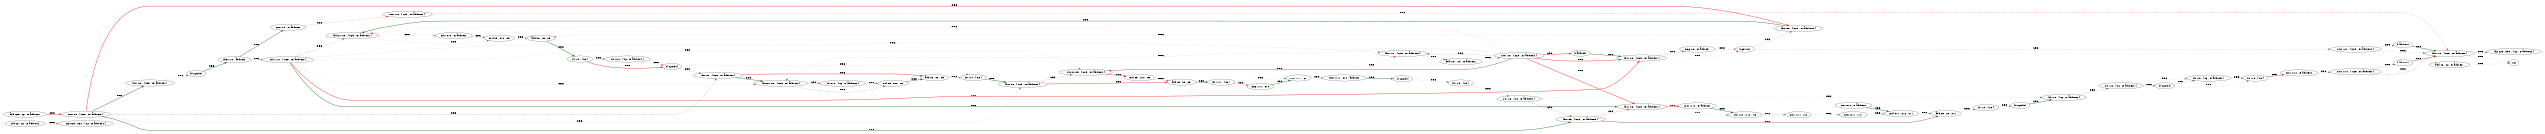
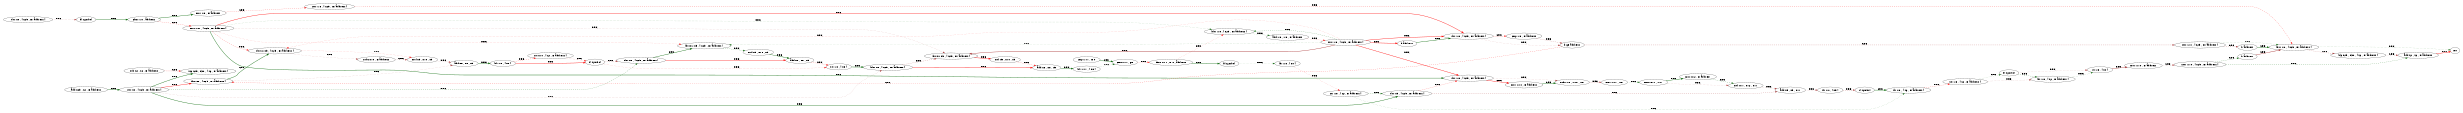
  digraph {
    rankdir=LR
    edge [color=darkgreen style=dashed]
    n1 [label="sub sp , sp , # address"]
    n2 [label="stp x29 , x30 , [ sp , # address ]"]
    n3 [label="add x29 , sp , # address"]
    n4 [label="stur x0 , [ x29 , #- address ]"]
    n5 [label="ldur x0 , [ x29 , #- address ]"]
    n6 [label="ldur x8 , [ x29 , #- address ]"]
    n7 [label="ldur x8 , [ x29 , #- address ]"]
    n8 [label="ldur x8 , [ x29 , #- address ]"]
    n9 [label="ldur x9 , [ x29 , #- address ]"]
    n10 [label="bl symbol"]
    n11 [label="ldursw x9 , [ x29 , #- address ]"]
    n12 [label="add x8 , x8 , x9"]
    n13 [label="ldursw x9 , [ x29 , #- address ]"]
    n14 [label="add x8 , x8 , x9"]
    n15 [label="ldursw x9 , [ x29 , #- address ]"]
    n16 [label="add x8 , x8 , x9"]
    n17 [label="ldur w8 , [ x29 , #- address ]"]
    n18 [label="add x9 , x9 , x11"]
    n19 [label="cbnz w0 , address"]
    n20 [label="mov w8 , # address"]
    n21 [label="stur wzr , [ x29 , #- address ]"]
    n22 [label="stur w8 , [ x29 , #- address ]"]
    n23 [label="ldur w8 , [ x29 , #- address ]"]
    n24 [label="ldur w8 , [ x29 , #- address ]"]
    n25 [label="ldur w0 , [ x29 , #- address ]"]
    n26 [label="cmp w8 , # address"]
-   n27 [label="b.ge stur"]
-   n28 [label="mov x10 , # address"]
+   n27 [label="b.ge address"]
+   n28 [label="subs x10 , # address"]
    n29 [label="mul x9 , x10 , x9"]
-   n30 [label="ldr x10 , [ sp , # address ]"]
    n31 [label="mul x9 , x10 , x9"]
    n32 [label="mul x9 , x10 , x9"]
    n33 [label="add w8 , w8 , # address"]
    n34 [label="mov w10 , # address"]
-   n35 [label="ldur w8 , w10 , w8"]
+   n35 [label="subs w8 , w10 , w8"]
    n36 [label="ldp x29 , x30 , [ sp , # address ]"]
    n37 [label=ret]
    n38 [label="add sp , sp , # address"]
    n39 [label="stur wzr , [ x29 , #- address ]"]
    n40 [label="b address"]
    n41 [label="ldr w0 , [ x8 ]"]
    n42 [label="str x10 , [ sp , # address ]"]
    n43 [label="bl symbol"]
    n44 [label="str w0 , [ x8 ]"]
    n45 [label="ldr w11 , [ x8 ]"]
    n46 [label="cmp w11 , # 0"]
    n47 [label="cset w11 , ge"]
    n48 [label="tbnz w11 , # 0 , address"]
    n49 [label="bl symbol"]
    n50 [label="ldr w8 , [ x0 ]"]
    n51 [label="stur w8 , [ x29 , #- address ]"]
    n52 [label="str w8 , [ sp , # address ]"]
    n53 [label="b address"]
    n54 [label="ldr w8 , [ sp , # address ]"]
    n55 [label="str w8 , [ sp , # address ]"]
    n56 [label="ldr w0 , [ x9 ]"]
    n57 [label="mov w11 , w8"]
    n58 [label="sxtw x11 , w11"]
    n59 [label="mov x12 , # address"]
    n60 [label="mul x11 , x12 , x11"]
    n61 [label="bl symbol"]
    n62 [label="bl symbol"]
    n63 [label="ldr w8 , [ sp , # address ]"]
    n64 [label="str w8 , [ x0 ]"]
    n65 [label="mov w10 , # address"]
    n66 [label="stur w10 , [ x29 , #- address ]"]
    n67 [label="b address"]
    n1 -> n2 [color=red label=CFG]
-   n3 -> n4 [color=red label=CFG style=bold]
-   n4 -> n5 [label=DFG style=bold]
+   n3 -> n4 [label=CFG style=bold]
+   n4 -> n2 [label=DFG style=bold]
    n4 -> n6 [color=red label=DFG style=bold]
    n4 -> n7 [label=DFG]
    n4 -> n8 [color=brown label=DFG style=dotted]
    n4 -> n9 [label=DFG style=bold]
    n5 -> n10 [color=brown label=DFG style=dotted]
    n6 -> n11 [label=CFG style=bold]
    n6 -> n12 [color=brown label=DFG style=dotted]
    n7 -> n13 [label=CFG style=bold]
    n7 -> n14 [color=red label=DFG style=bold]
    n8 -> n15 [color=brown label=CFG]
    n8 -> n16 [color=red label=DFG style=bold]
    n9 -> n17 [color=red label=CFG]
-   n9 -> n18 [color=brown label=DFG style=bold]
+   n9 -> n18 [color=brown label=DFG]
    n10 -> n19 [label=DFG style=bold]
    n11 -> n28 [color=brown label=CFG style=dotted]
    n11 -> n29 [color=red label=DFG style=dotted]
    n12 -> n41 [label=DFG style=bold]
-   n13 -> n30 [color=red label=CFG]
    n13 -> n31 [label=DFG]
    n14 -> n44 [color=red label=DFG]
    n15 -> n32 [color=red label=DFG style=bold]
    n16 -> n45 [label=DFG style=bold]
    n17 -> n34 [color=red label=CFG style=bold]
    n17 -> n35 [color=brown label=DFG style=dotted]
    n18 -> n56 [color=brown label=DFG style=dotted]
-   n19 -> n20 [color=brown label=CFG style=bold]
+   n19 -> n20 [label=CFG style=bold]
    n19 -> n21 [color=red label=CFG]
    n20 -> n22 [color=red label=CFG]
    n21 -> n11 [color=red label=DFG]
    n21 -> n13 [color=red label=DFG style=dotted]
    n21 -> n15 [color=brown label=DFG style=dotted]
    n21 -> n17 [label=DFG style=bold]
    n21 -> n23 [color=red label=DFG style=bold]
    n21 -> n24 [label=DFG style=dotted]
    n22 -> n25 [color=red label=DFG]
    n23 -> n26 [color=red label=CFG]
    n23 -> n27 [color=brown label=DFG style=dotted]
    n24 -> n33 [label=DFG style=dotted]
    n25 -> n36 [color=brown label=CFG]
    n25 -> n37 [label=DFG style=dotted]
    n26 -> n27 [color=brown label=DFG]
    n27 -> n6 [color=red label=CFG]
    n27 -> n39 [color=brown label=CFG]
    n28 -> n29 [color=brown label=CFG]
    n29 -> n12 [color=brown label=DFG style=dotted]
-   n30 -> n31 [color=red label=CFG]
    n31 -> n14 [label=DFG style=bold]
    n32 -> n16 [color=red label=DFG]
    n33 -> n51 [color=red label=DFG style=dotted]
    n34 -> n35 [label=CFG style=bold]
    n35 -> n57 [color=brown label=DFG]
-   n38 -> n37 [color=red label=CFG style=dotted]
+   n36 -> n38 [color=brown label=CFG style=dotted]
+   n38 -> n37 [color=red label=CFG style=bold]
    n39 -> n25 [label=DFG style=dotted]
    n39 -> n40 [color=brown label=CFG]
    n40 -> n25 [label=CFG style=bold]
-   n41 -> n42 [color=red label=CFG]
+   n41 -> n42 [color=red label=DFG]
    n41 -> n43 [color=red label=DFG style=bold]
    n42 -> n43 [color=red label=CFG style=dotted]
    n43 -> n7 [color=brown label=CFG]
    n43 -> n44 [color=red label=DFG style=dotted]
    n44 -> n8 [label=CFG style=bold]
-   n45 -> n46 [color=red label=CFG]
    n45 -> n47 [label=DFG style=dotted]
    n46 -> n47 [label=CFG style=bold]
-   n47 -> n48 [color=red label=CFG]
+   n47 -> n48 [color=red label=DFG]
    n48 -> n24 [color=red label=CFG style=dotted]
    n48 -> n49 [label=CFG style=bold]
    n49 -> n50 [label=DFG style=dotted]
    n50 -> n52 [color=red label=DFG style=dotted]
    n51 -> n11 [color=red label=DFG style=dotted]
    n51 -> n13 [label=DFG style=dotted]
    n51 -> n15 [color=brown label=DFG style=bold]
    n51 -> n17 [color=red label=DFG style=bold]
    n51 -> n23 [color=red label=DFG style=bold]
    n51 -> n24 [label=DFG]
    n51 -> n53 [color=red label=CFG style=bold]
    n52 -> n9 [label=CFG]
    n52 -> n54 [label=DFG style=dotted]
    n53 -> n23 [label=CFG style=bold]
    n54 -> n55 [color=red label=DFG]
    n55 -> n62 [label=CFG style=dotted]
    n55 -> n63 [color=brown label=DFG style=dotted]
    n56 -> n61 [color=brown label=DFG]
    n57 -> n58 [label=DFG style=dotted]
+   n58 -> n59 [label=CFG style=bold]
    n58 -> n60 [color=brown label=DFG style=dotted]
-   n59 -> n60 [label=CFG style=bold]
-   n60 -> n18 [label=DFG style=dotted]
+   n59 -> n60 [label=CFG]
+   n60 -> n18 [color=brown label=DFG style=dotted]
    n61 -> n54 [label=CFG style=bold]
    n62 -> n63 [label=CFG]
    n62 -> n64 [color=brown label=DFG style=dotted]
    n63 -> n64 [label=DFG style=dotted]
    n64 -> n65 [color=brown label=CFG style=bold]
    n65 -> n66 [color=brown label=CFG style=dotted]
-   n66 -> n25 [label=DFG]
+   n66 -> n38 [label=DFG]
    n66 -> n67 [label=CFG]
    n67 -> n25 [color=brown label=CFG style=bold]
  }
